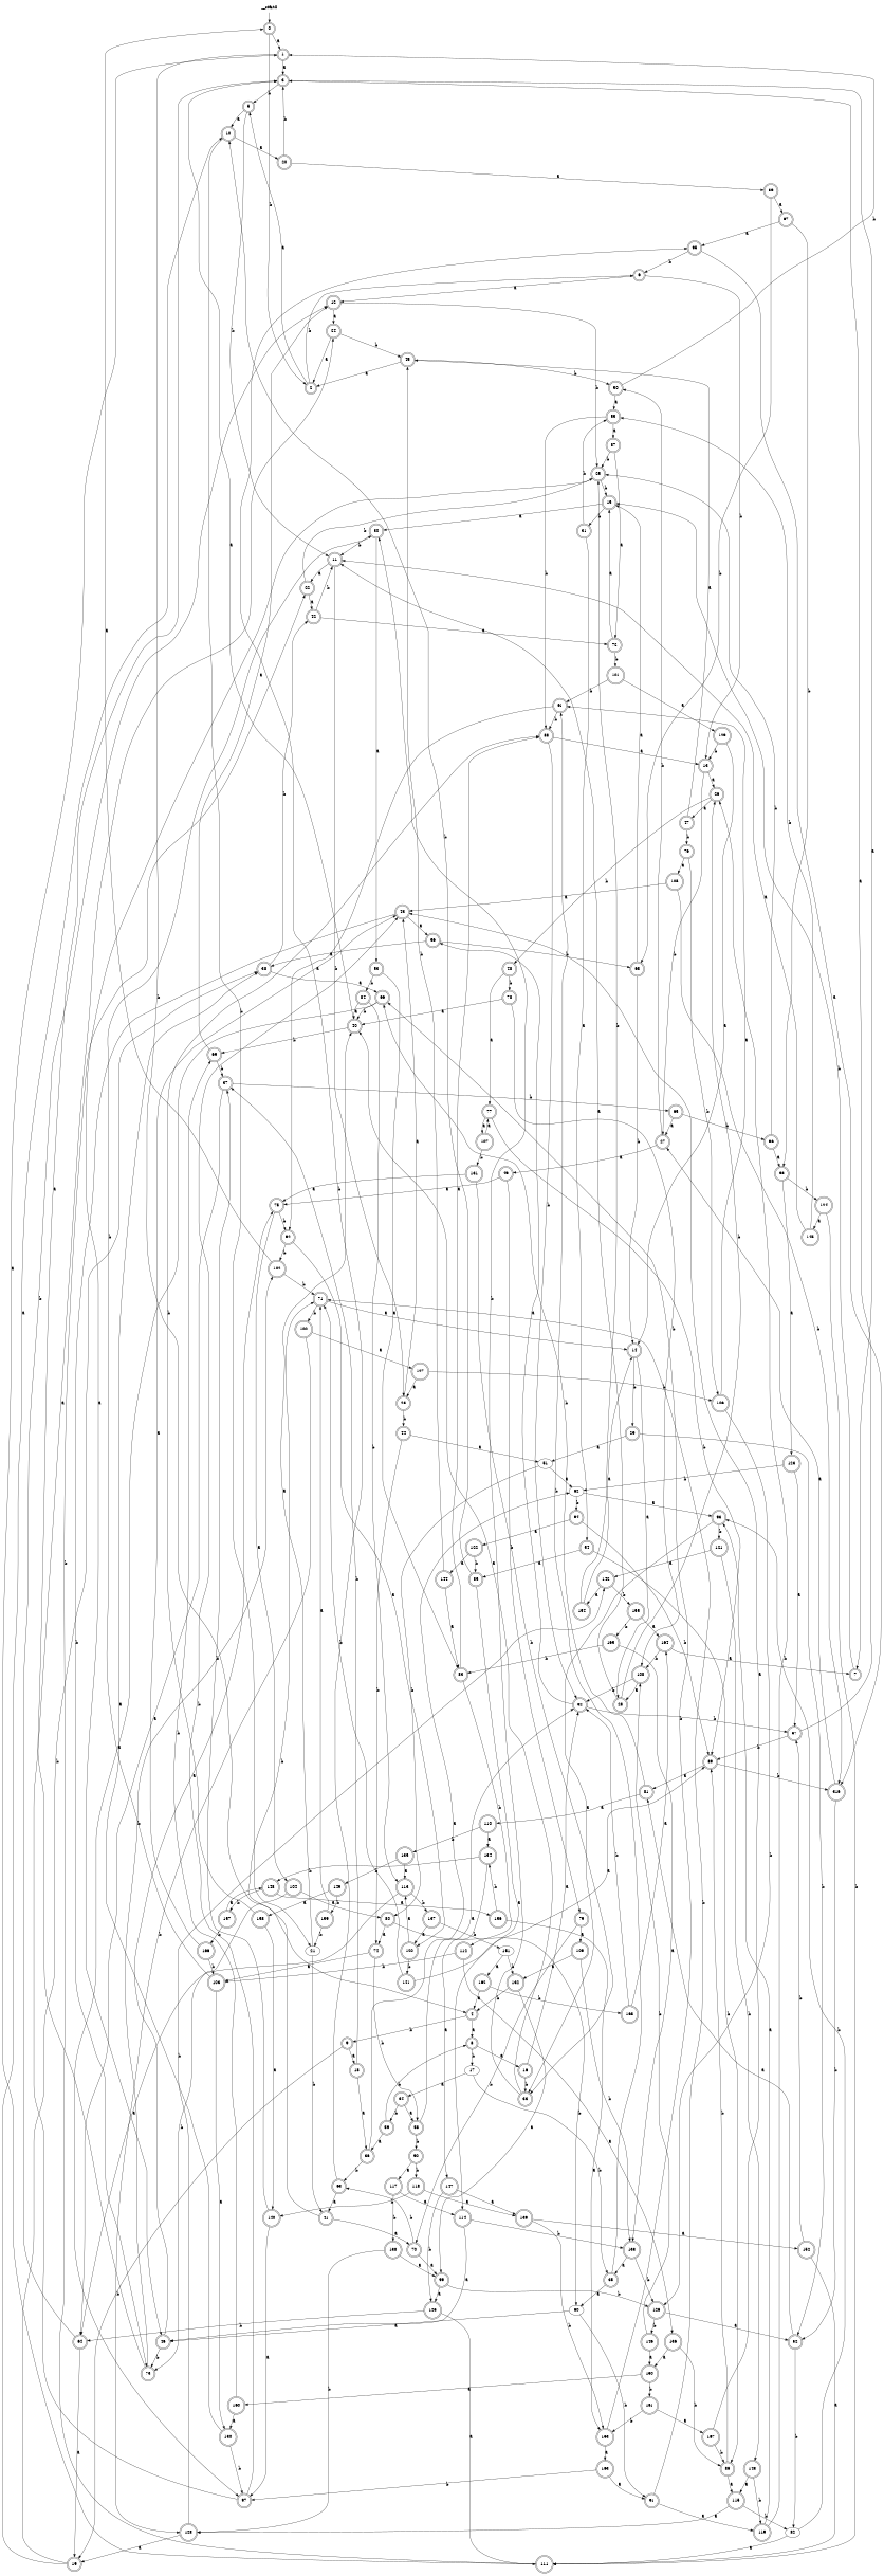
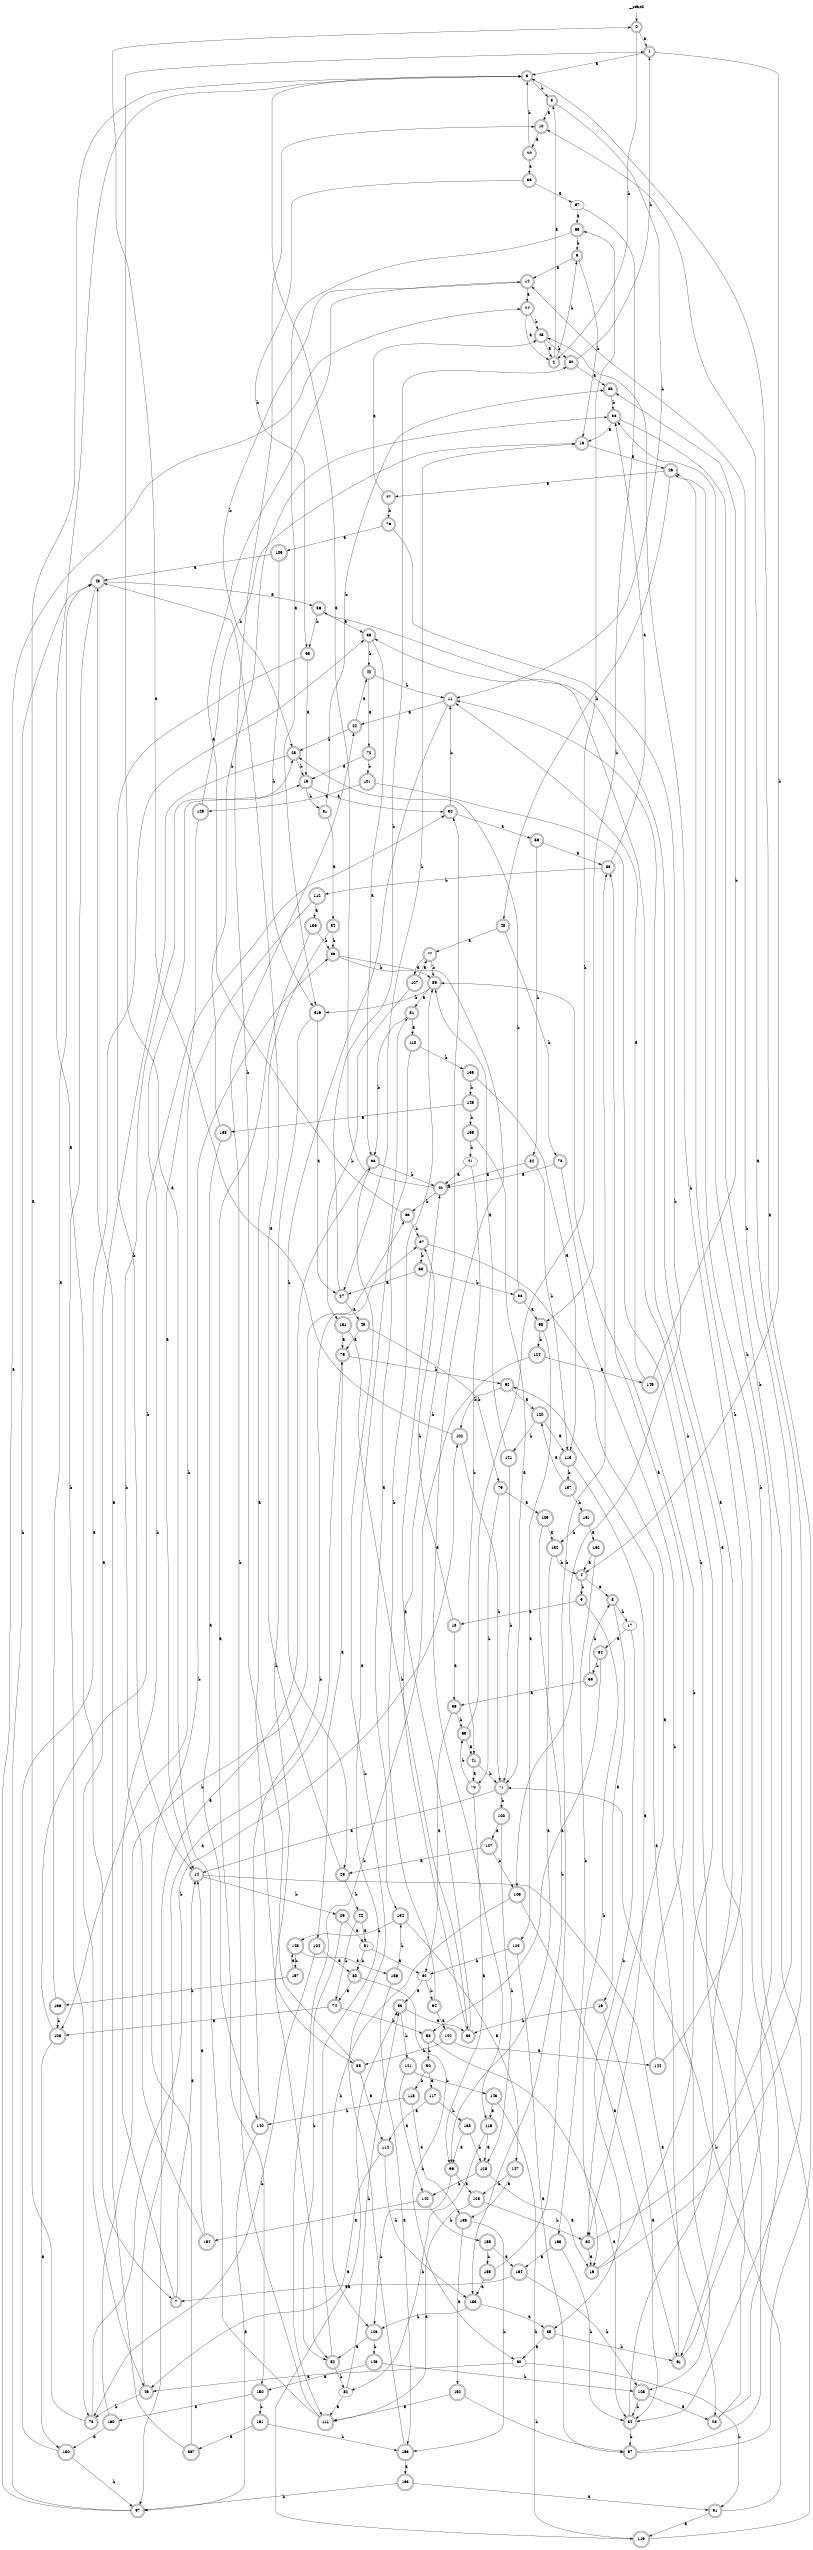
  digraph {
    node [shape=doublecircle]
    __start0 [shape=none]
    0
    1
    2
    3
    4
    5
    6
    7
    8
    9
    10
    11
    12
    13
    14
    15
    16
    17 [shape=""]
    18
    19
    20
    21 [shape=""]
    22
    23
    24
    25
    26
    27
    28
    29
    30
    31
    32
    33
    34
    35
    36
    37
    38
    39
    40
    41
    42
    43
    44
    45
    46
    47
    48
    49
    50
    51 [shape=""]
    52
    53
    54
    55
    56
    57
    58
    59
    60 [shape=""]
    61
    62 [shape=""]
    63
    64
    65
    66
-   67
+   67 [shape=ellipse]
    68
    69
    70
    71
    72
    73
    74
    75
    76
    77
    78
    79
    80
    81
    82 [shape=""]
    83
    84
    85
    86
-   87
    88
    89
    90
    91
    92
    93
    94
    95
    96
    97
    98
    99
    100
    101
    102
    103
    104
    105
    106
    107
    108
    109
    110
    111
    112
    113
    114
    115
    n118 [label=316]
    117
    118
    119
    120
    121
    122
    123
    124
    125
    126
    127
    128
    129
    130
    131
    132
    133
    134
    135
    136
    137
    138
    139
    140
    141
    142
    143
    144
    145
    146
    147
    148
    149
    150
-   151 [shape=ellipse]
+   151
    152
    153
    154
    155
    156
    157
    158
    159
    160
    161
    162
    163
    164
    165
    166
-   167
+   167 [label=867]
    168
    __start0 -> 0
    0 -> 1 [label=a]
    0 -> 2 [label=b]
    1 -> 3 [label=a]
    1 -> 4 [label=b]
    2 -> 5 [label=a]
    2 -> 6 [label=b]
    3 -> 5 [label=b]
    3 -> 7 [label=a]
    4 -> 8 [label=a]
    4 -> 9 [label=b]
    5 -> 10 [label=a]
    5 -> 11 [label=b]
    6 -> 12 [label=a]
    6 -> 13 [label=b]
+   7 -> 14 [label=a]
    7 -> 15 [label=b]
    8 -> 16 [label=a]
    8 -> 17 [label=b]
    9 -> 18 [label=a]
    9 -> 19 [label=b]
    10 -> 20 [label=a]
-   10 -> 21 [label=b]
    11 -> 22 [label=a]
    11 -> 23 [label=b]
    12 -> 24 [label=a]
    12 -> 25 [label=b]
    13 -> 26 [label=a]
    13 -> 27 [label=b]
    14 -> 28 [label=a]
    14 -> 29 [label=b]
    15 -> 30 [label=a]
    15 -> 31 [label=b]
    16 -> 32 [label=a]
    16 -> 33 [label=b]
    17 -> 34 [label=a]
    17 -> 35 [label=b]
    18 -> 36 [label=a]
    18 -> 37 [label=b]
    19 -> 10 [label=a]
    19 -> 38 [label=b]
    20 -> 3 [label=b]
    20 -> 39 [label=a]
    21 -> 40 [label=a]
    21 -> 41 [label=b]
    22 -> 25 [label=b]
    22 -> 42 [label=a]
    23 -> 43 [label=a]
    23 -> 44 [label=b]
    24 -> 2 [label=a]
    24 -> 45 [label=b]
    25 -> 15 [label=b]
    25 -> 46 [label=a]
    26 -> 47 [label=a]
    26 -> 48 [label=b]
    27 -> 49 [label=a]
    27 -> 50 [label=b]
    28 -> 11 [label=a]
    28 -> 26 [label=b]
    29 -> 51 [label=a]
    29 -> 52 [label=b]
    30 -> 11 [label=b]
    30 -> 53 [label=a]
    31 -> 54 [label=a]
    31 -> 55 [label=b]
    32 -> 56 [label=a]
    32 -> 57 [label=b]
    33 -> 30 [label=b]
    33 -> 40 [label=a]
    34 -> 58 [label=a]
    34 -> 59 [label=b]
    35 -> 60 [label=a]
    35 -> 61 [label=b]
    36 -> 62 [label=a]
    36 -> 63 [label=b]
    37 -> 64 [label=a]
    37 -> 65 [label=b]
    38 -> 42 [label=b]
    38 -> 66 [label=a]
    39 -> 67 [label=a]
    39 -> 68 [label=b]
    40 -> 3 [label=a]
    40 -> 69 [label=b]
    41 -> 70 [label=a]
    41 -> 71 [label=b]
    42 -> 11 [label=b]
    42 -> 72 [label=a]
    43 -> 56 [label=a]
    43 -> 73 [label=b]
    44 -> 51 [label=a]
    44 -> 74 [label=b]
    45 -> 2 [label=a]
    45 -> 50 [label=b]
    46 -> 73 [label=b]
    46 -> 75 [label=a]
    47 -> 45 [label=a]
    47 -> 76 [label=b]
    48 -> 77 [label=a]
    48 -> 78 [label=b]
    49 -> 75 [label=a]
    49 -> 79 [label=b]
    50 -> 1 [label=b]
    50 -> 55 [label=a]
    51 -> 62 [label=a]
    51 -> 80 [label=b]
    52 -> 81 [label=a]
    52 -> 82 [label=b]
    53 -> 83 [label=a]
    53 -> 84 [label=b]
    54 -> 85 [label=a]
    54 -> 86 [label=b]
-   55 -> 87 [label=a]
    55 -> 88 [label=b]
    56 -> 38 [label=a]
    56 -> 68 [label=b]
    57 -> 3 [label=a]
    57 -> 89 [label=b]
    58 -> 32 [label=a]
    58 -> 90 [label=b]
    59 -> 8 [label=b]
    59 -> 36 [label=a]
    60 -> 46 [label=a]
    60 -> 91 [label=b]
    61 -> 88 [label=b]
    61 -> 92 [label=a]
    62 -> 93 [label=a]
    62 -> 94 [label=b]
    63 -> 41 [label=a]
    63 -> 95 [label=b]
    64 -> 12 [label=b]
    64 -> 19 [label=a]
    65 -> 27 [label=a]
    65 -> 96 [label=b]
    66 -> 40 [label=b]
    66 -> 97 [label=a]
    67 -> 95 [label=a]
    67 -> 98 [label=b]
    68 -> 14 [label=b]
    68 -> 15 [label=a]
    69 -> 12 [label=a]
    69 -> 37 [label=b]
    70 -> 63 [label=b]
    70 -> 99 [label=a]
    71 -> 14 [label=a]
    71 -> 100 [label=b]
    72 -> 15 [label=a]
    72 -> 101 [label=b]
    73 -> 3 [label=a]
    73 -> 102 [label=b]
    74 -> 58 [label=b]
    74 -> 103 [label=a]
    75 -> 92 [label=b]
    75 -> 104 [label=a]
    76 -> 105 [label=a]
    76 -> 106 [label=b]
    77 -> 89 [label=b]
    77 -> 107 [label=a]
    78 -> 40 [label=a]
    78 -> 108 [label=b]
    79 -> 70 [label=b]
    79 -> 109 [label=a]
    80 -> 60 [label=b]
    80 -> 74 [label=a]
    81 -> 66 [label=b]
    81 -> 110 [label=a]
    82 -> 93 [label=b]
    82 -> 111 [label=a]
    83 -> 88 [label=a]
    83 -> 112 [label=b]
    84 -> 40 [label=a]
    84 -> 113 [label=b]
    85 -> 10 [label=b]
    85 -> 114 [label=a]
    86 -> 89 [label=b]
    86 -> 115 [label=a]
-   87 -> 25 [label=b]
-   87 -> 72 [label=a]
    88 -> 13 [label=a]
    88 -> 32 [label=b]
    89 -> 81 [label=a]
    89 -> n118 [label=b]
    90 -> 117 [label=a]
    90 -> 118 [label=b]
    91 -> 71 [label=b]
    91 -> 119 [label=a]
    92 -> 102 [label=b]
    92 -> 120 [label=a]
    93 -> 33 [label=a]
    93 -> 121 [label=b]
    94 -> 89 [label=b]
    94 -> 122 [label=a]
    95 -> 6 [label=b]
    95 -> n118 [label=a]
    96 -> 25 [label=b]
    96 -> 98 [label=a]
    97 -> 24 [label=a]
    97 -> 43 [label=b]
    98 -> 123 [label=a]
    98 -> 124 [label=b]
    99 -> 125 [label=a]
    99 -> 126 [label=b]
    100 -> 127 [label=a]
    100 -> 128 [label=b]
    101 -> 61 [label=b]
    101 -> 129 [label=a]
    102 -> 0 [label=a]
    102 -> 71 [label=b]
    103 -> 30 [label=b]
    103 -> 130 [label=a]
    104 -> 73 [label=b]
    104 -> 80 [label=a]
    105 -> 43 [label=a]
    105 -> n118 [label=b]
    106 -> 61 [label=a]
    106 -> 126 [label=b]
    107 -> 77 [label=a]
    107 -> 131 [label=b]
    108 -> 28 [label=a]
    108 -> 32 [label=b]
    109 -> 132 [label=a]
    109 -> 133 [label=b]
    110 -> 134 [label=a]
    110 -> 135 [label=b]
    111 -> 1 [label=a]
    111 -> 22 [label=b]
    112 -> 103 [label=b]
    112 -> 136 [label=a]
    113 -> 64 [label=a]
    113 -> 137 [label=b]
    114 -> 46 [label=a]
    114 -> 133 [label=b]
    115 -> 82 [label=b]
    115 -> 128 [label=a]
    n118 -> 27 [label=a]
    n118 -> 52 [label=b]
    117 -> 114 [label=a]
    117 -> 138 [label=b]
    118 -> 139 [label=a]
    118 -> 140 [label=b]
    119 -> 26 [label=b]
    119 -> 93 [label=a]
    120 -> 113 [label=a]
    120 -> 141 [label=b]
    121 -> 142 [label=a]
    121 -> 143 [label=b]
    122 -> 85 [label=b]
    122 -> 144 [label=a]
    123 -> 57 [label=a]
    123 -> 62 [label=b]
    124 -> 111 [label=b]
    124 -> 145 [label=a]
    125 -> 64 [label=b]
    125 -> 111 [label=a]
    126 -> 52 [label=a]
    126 -> 146 [label=b]
    127 -> 23 [label=a]
    127 -> 106 [label=b]
    128 -> 19 [label=a]
    128 -> 142 [label=b]
    129 -> 13 [label=b]
    129 -> 14 [label=a]
    130 -> 38 [label=a]
    130 -> 97 [label=b]
    131 -> 33 [label=b]
    131 -> 75 [label=a]
    132 -> 4 [label=b]
    132 -> 99 [label=a]
    133 -> 35 [label=a]
    133 -> 126 [label=b]
    134 -> 147 [label=a]
    134 -> 148 [label=b]
    135 -> 113 [label=a]
    135 -> 149 [label=b]
    136 -> 86 [label=b]
    136 -> 150 [label=a]
    137 -> 120 [label=a]
    137 -> 151 [label=b]
    138 -> 99 [label=a]
    138 -> 128 [label=b]
    139 -> 152 [label=a]
    139 -> 153 [label=b]
    140 -> 37 [label=b]
    140 -> 97 [label=a]
    141 -> 71 [label=b]
    141 -> 89 [label=a]
    142 -> 154 [label=a]
    142 -> 155 [label=b]
    143 -> 115 [label=a]
    143 -> 119 [label=b]
    144 -> 45 [label=b]
    144 -> 83 [label=a]
    145 -> 11 [label=a]
    145 -> 55 [label=b]
    146 -> 108 [label=b]
    146 -> 150 [label=a]
    147 -> 125 [label=b]
    147 -> 139 [label=a]
    148 -> 156 [label=a]
    148 -> 157 [label=b]
    149 -> 158 [label=a]
    149 -> 159 [label=b]
    150 -> 160 [label=a]
    150 -> 161 [label=b]
    151 -> 132 [label=b]
    151 -> 162 [label=a]
    152 -> 57 [label=b]
    152 -> 111 [label=a]
    153 -> 66 [label=b]
    153 -> 163 [label=a]
    154 -> 14 [label=a]
    154 -> 25 [label=b]
    155 -> 164 [label=a]
    155 -> 165 [label=b]
    156 -> 134 [label=b]
    156 -> 153 [label=a]
    157 -> 148 [label=a]
    157 -> 166 [label=b]
    158 -> 88 [label=b]
    158 -> 140 [label=a]
    159 -> 21 [label=b]
    159 -> 71 [label=a]
    160 -> 69 [label=b]
    160 -> 130 [label=a]
    161 -> 153 [label=b]
    161 -> 167 [label=a]
    162 -> 4 [label=a]
    162 -> 168 [label=b]
    163 -> 91 [label=a]
    163 -> 97 [label=b]
    164 -> 7 [label=a]
    164 -> 108 [label=b]
    165 -> 83 [label=b]
    165 -> 133 [label=a]
    166 -> 43 [label=a]
    166 -> 103 [label=b]
    167 -> 43 [label=a]
    167 -> 86 [label=b]
    168 -> 32 [label=b]
    168 -> 164 [label=a]
  }
